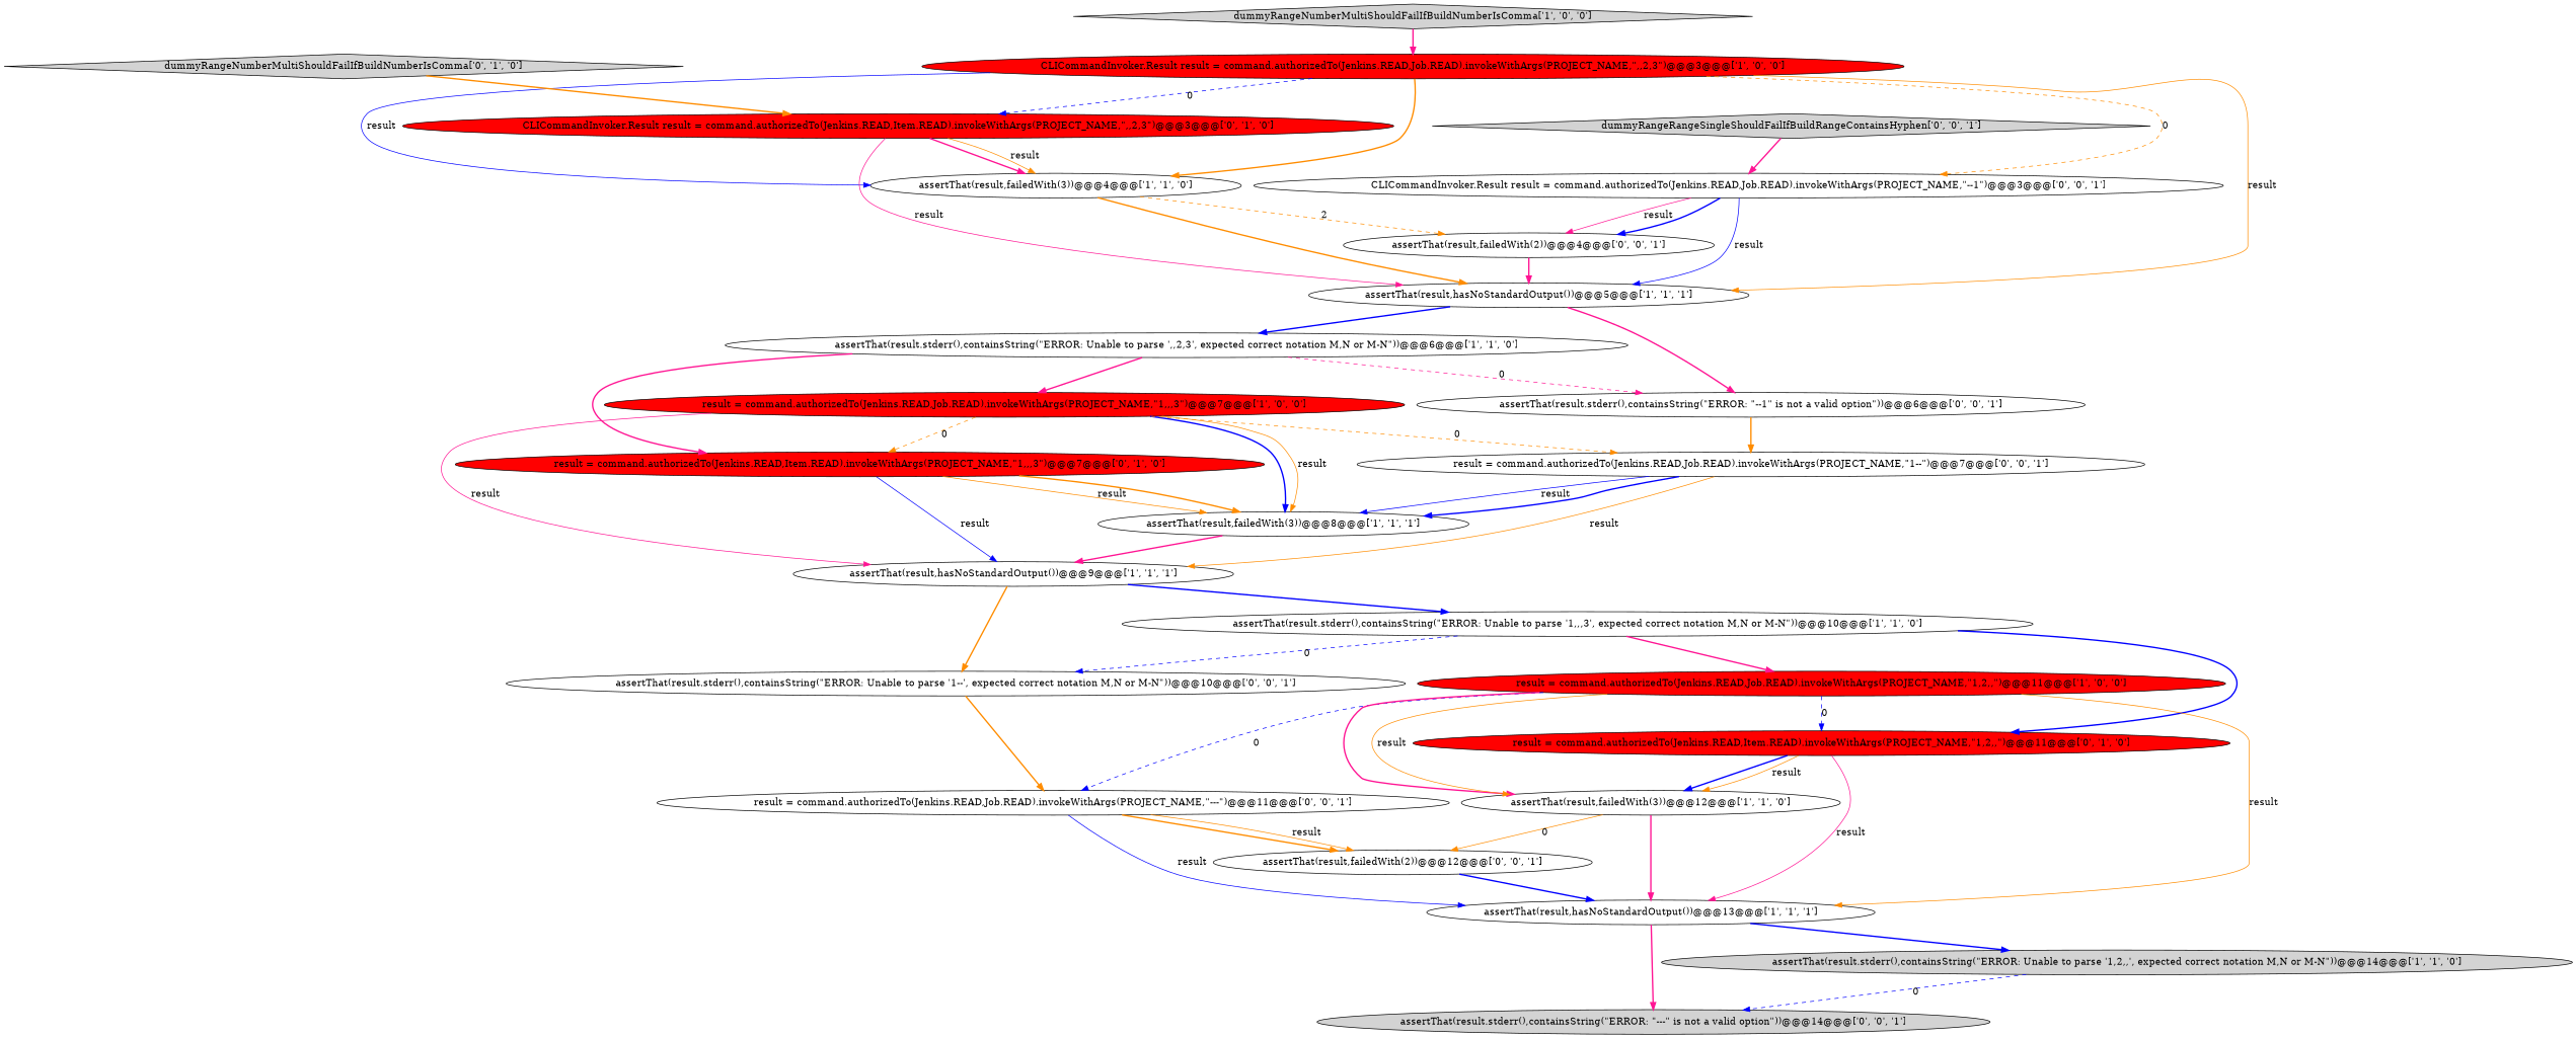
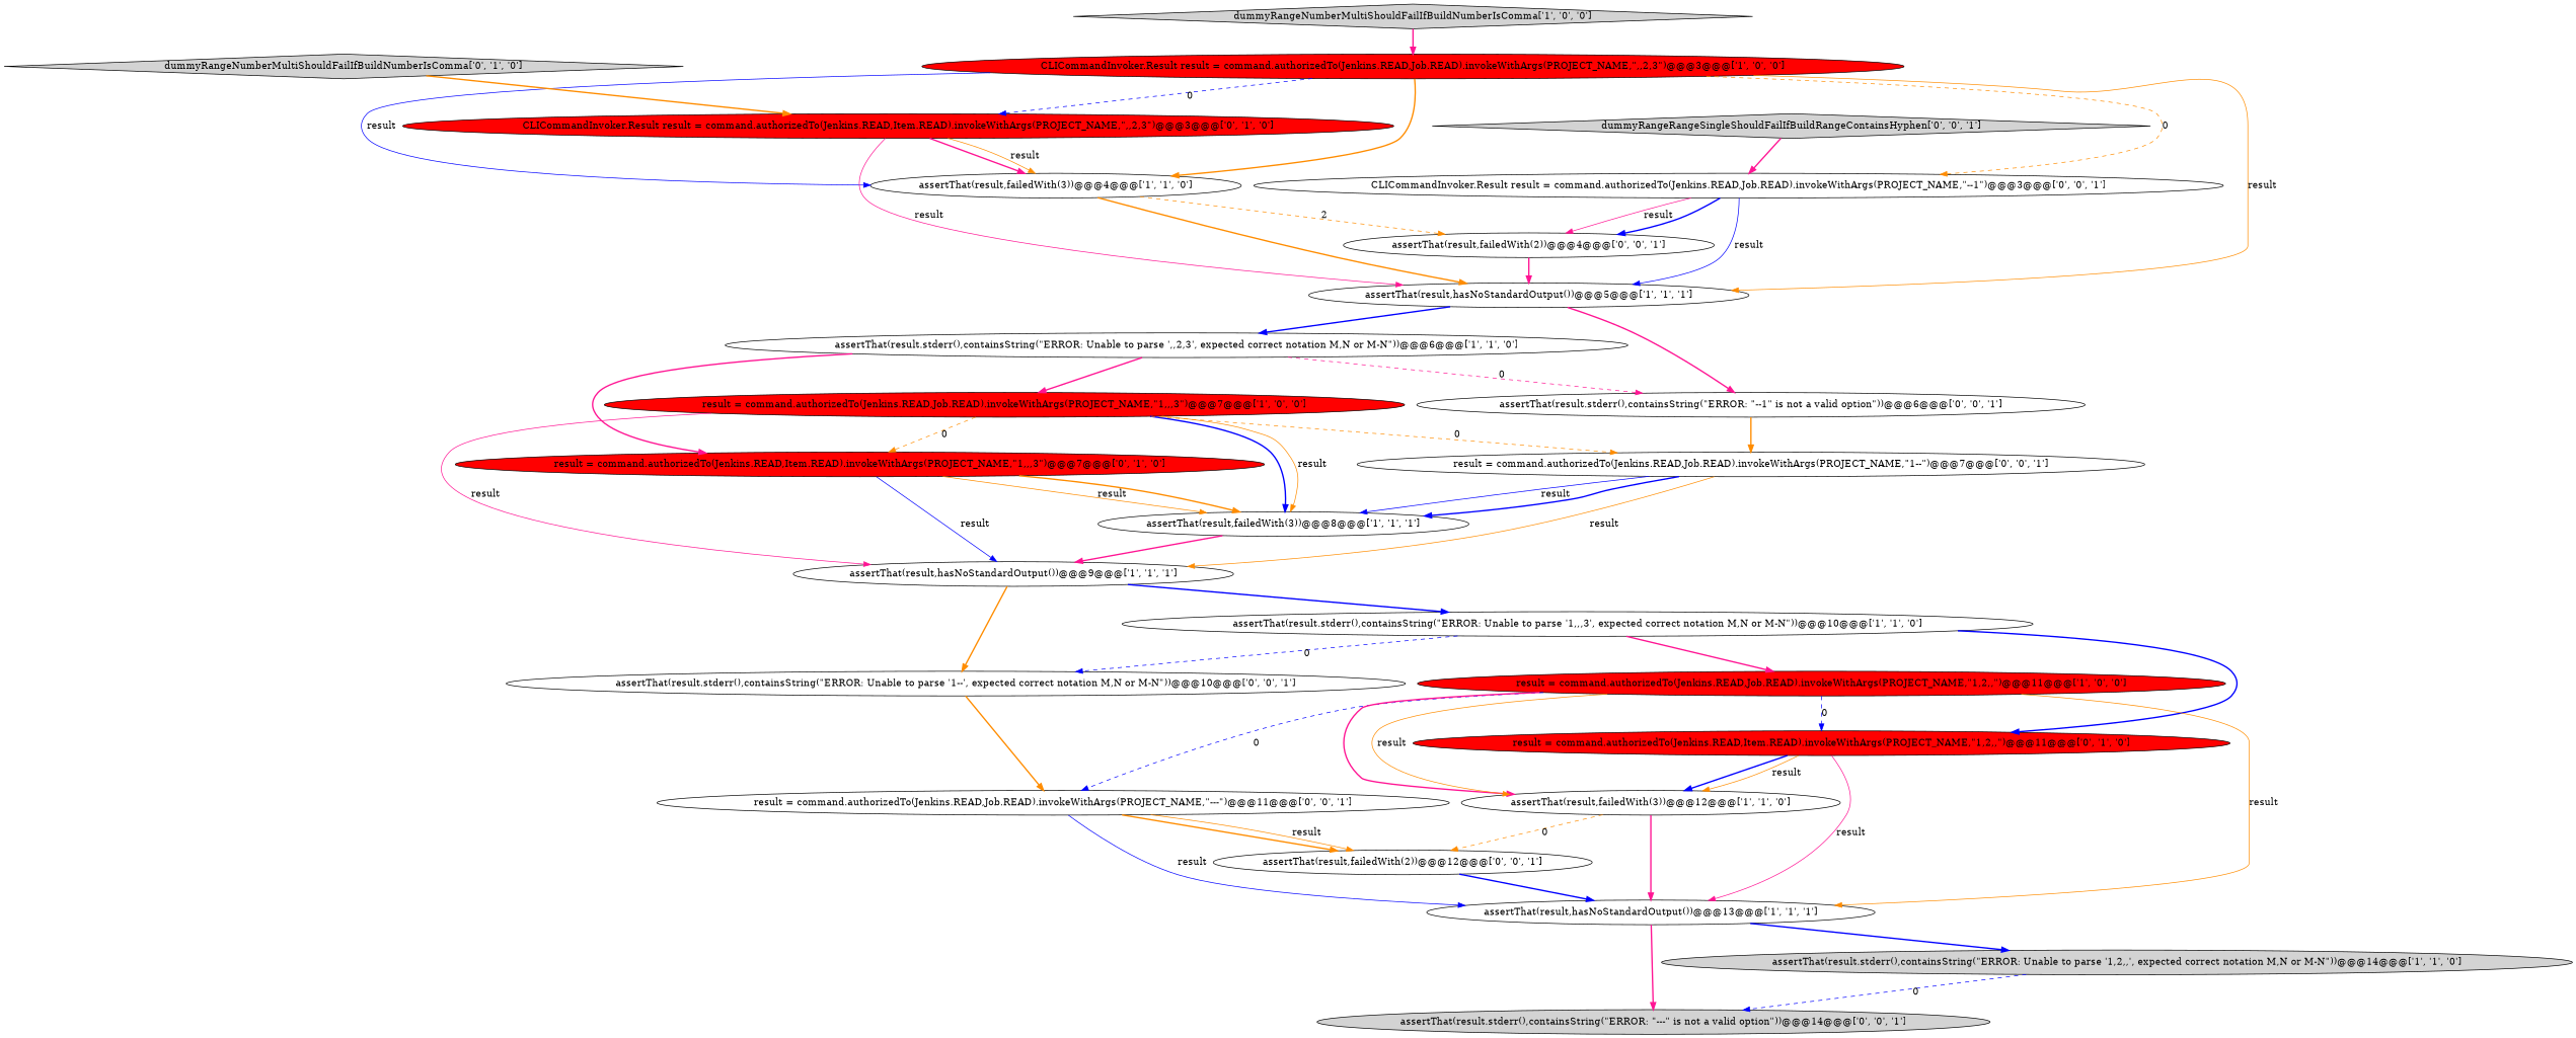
  digraph {
    node [fillcolor=white shape=ellipse style=filled]
    edge [color=darkorange style=bold]
    n1 [label="assertThat(result,failedWith(2))@@@4@@@['0', '0', '1']"]
    n2 [label="assertThat(result,hasNoStandardOutput())@@@5@@@['1', '1', '1']"]
    n3 [label="assertThat(result.stderr(),containsString(\"ERROR: \"--1\" is not a valid option\"))@@@6@@@['0', '0', '1']"]
    n4 [label="assertThat(result.stderr(),containsString(\"ERROR: Unable to parse ',,2,3', expected correct notation M,N or M-N\"))@@@6@@@['1', '1', '0']"]
    n5 [label="assertThat(result,hasNoStandardOutput())@@@9@@@['1', '1', '1']"]
    n6 [label="assertThat(result.stderr(),containsString(\"ERROR: Unable to parse '1,,,3', expected correct notation M,N or M-N\"))@@@10@@@['1', '1', '0']"]
    n7 [label="assertThat(result.stderr(),containsString(\"ERROR: Unable to parse '1--', expected correct notation M,N or M-N\"))@@@10@@@['0', '0', '1']"]
    n8 [fillcolor=red label="result = command.authorizedTo(Jenkins.READ,Item.READ).invokeWithArgs(PROJECT_NAME,\"1,2,,\")@@@11@@@['0', '1', '0']"]
    n9 [fillcolor=red label="result = command.authorizedTo(Jenkins.READ,Job.READ).invokeWithArgs(PROJECT_NAME,\"1,2,,\")@@@11@@@['1', '0', '0']"]
    n10 [label="result = command.authorizedTo(Jenkins.READ,Job.READ).invokeWithArgs(PROJECT_NAME,\"---\")@@@11@@@['0', '0', '1']"]
    n11 [label="assertThat(result,failedWith(3))@@@8@@@['1', '1', '1']"]
    n12 [label="assertThat(result,failedWith(3))@@@12@@@['1', '1', '0']"]
    n13 [label="assertThat(result,hasNoStandardOutput())@@@13@@@['1', '1', '1']"]
    n14 [label="assertThat(result,failedWith(2))@@@12@@@['0', '0', '1']"]
    n15 [fillcolor=lightgray label="assertThat(result.stderr(),containsString(\"ERROR: \"---\" is not a valid option\"))@@@14@@@['0', '0', '1']"]
    n16 [fillcolor=lightgray label="assertThat(result.stderr(),containsString(\"ERROR: Unable to parse '1,2,,', expected correct notation M,N or M-N\"))@@@14@@@['1', '1', '0']"]
    n17 [label="CLICommandInvoker.Result result = command.authorizedTo(Jenkins.READ,Job.READ).invokeWithArgs(PROJECT_NAME,\"--1\")@@@3@@@['0', '0', '1']"]
    n18 [label="result = command.authorizedTo(Jenkins.READ,Job.READ).invokeWithArgs(PROJECT_NAME,\"1--\")@@@7@@@['0', '0', '1']"]
    n19 [label="assertThat(result,failedWith(3))@@@4@@@['1', '1', '0']"]
    n20 [fillcolor=red label="result = command.authorizedTo(Jenkins.READ,Item.READ).invokeWithArgs(PROJECT_NAME,\"1,,,3\")@@@7@@@['0', '1', '0']"]
    n21 [fillcolor=red label="result = command.authorizedTo(Jenkins.READ,Job.READ).invokeWithArgs(PROJECT_NAME,\"1,,,3\")@@@7@@@['1', '0', '0']"]
    n22 [fillcolor=red label="CLICommandInvoker.Result result = command.authorizedTo(Jenkins.READ,Job.READ).invokeWithArgs(PROJECT_NAME,\",,2,3\")@@@3@@@['1', '0', '0']"]
    n23 [fillcolor=red label="CLICommandInvoker.Result result = command.authorizedTo(Jenkins.READ,Item.READ).invokeWithArgs(PROJECT_NAME,\",,2,3\")@@@3@@@['0', '1', '0']"]
    n24 [fillcolor=lightgray label="dummyRangeNumberMultiShouldFailIfBuildNumberIsComma['1', '0', '0']" shape=diamond]
    n25 [fillcolor=lightgray label="dummyRangeNumberMultiShouldFailIfBuildNumberIsComma['0', '1', '0']" shape=diamond]
    n26 [fillcolor=lightgray label="dummyRangeRangeSingleShouldFailIfBuildRangeContainsHyphen['0', '0', '1']" shape=diamond]
    n1 -> n2 [color=deeppink]
    n2 -> n3 [color=deeppink]
    n2 -> n4 [color=blue]
    n3 -> n18
    n4 -> n3 [color=deeppink label=0 style=dashed]
    n4 -> n20 [color=deeppink]
    n4 -> n21 [color=deeppink]
    n5 -> n6 [color=blue]
    n5 -> n7
    n6 -> n7 [color=blue label=0 style=dashed]
    n6 -> n8 [color=blue]
    n6 -> n9 [color=deeppink]
    n7 -> n10
    n8 -> n12 [color=blue]
    n8 -> n12 [label=result style=solid]
    n8 -> n13 [color=deeppink label=result style=solid]
    n9 -> n8 [color=blue label=0 style=dashed]
    n9 -> n10 [color=blue label=0 style=dashed]
    n9 -> n12 [color=deeppink]
    n9 -> n12 [label=result style=solid]
    n9 -> n13 [label=result style=solid]
    n10 -> n13 [color=blue label=result style=solid]
    n10 -> n14
    n10 -> n14 [label=result style=solid]
    n11 -> n5 [color=deeppink]
    n12 -> n13 [color=deeppink]
-   n12 -> n14 [label=0 style=solid]
+   n12 -> n14 [label=0 style=dashed]
    n13 -> n15 [color=deeppink]
    n13 -> n16 [color=blue]
    n14 -> n13 [color=blue]
    n16 -> n15 [color=blue label=0 style=dashed]
    n17 -> n1 [color=deeppink label=result style=solid]
    n17 -> n1 [color=blue]
    n17 -> n2 [color=blue label=result style=solid]
    n18 -> n5 [label=result style=solid]
    n18 -> n11 [color=blue label=result style=solid]
    n18 -> n11 [color=blue]
    n19 -> n1 [label=2 style=dashed]
    n19 -> n2
    n20 -> n5 [color=blue label=result style=solid]
    n20 -> n11 [label=result style=solid]
    n20 -> n11
    n21 -> n5 [color=deeppink label=result style=solid]
    n21 -> n11 [color=blue]
    n21 -> n11 [label=result style=solid]
    n21 -> n18 [label=0 style=dashed]
    n21 -> n20 [label=0 style=dashed]
    n22 -> n2 [label=result style=solid]
    n22 -> n17 [label=0 style=dashed]
    n22 -> n19 [color=blue label=result style=solid]
    n22 -> n19
    n22 -> n23 [color=blue label=0 style=dashed]
    n23 -> n2 [color=deeppink label=result style=solid]
    n23 -> n19 [color=deeppink]
    n23 -> n19 [label=result style=solid]
    n24 -> n22 [color=deeppink]
    n25 -> n23
    n26 -> n17 [color=deeppink]
  }
